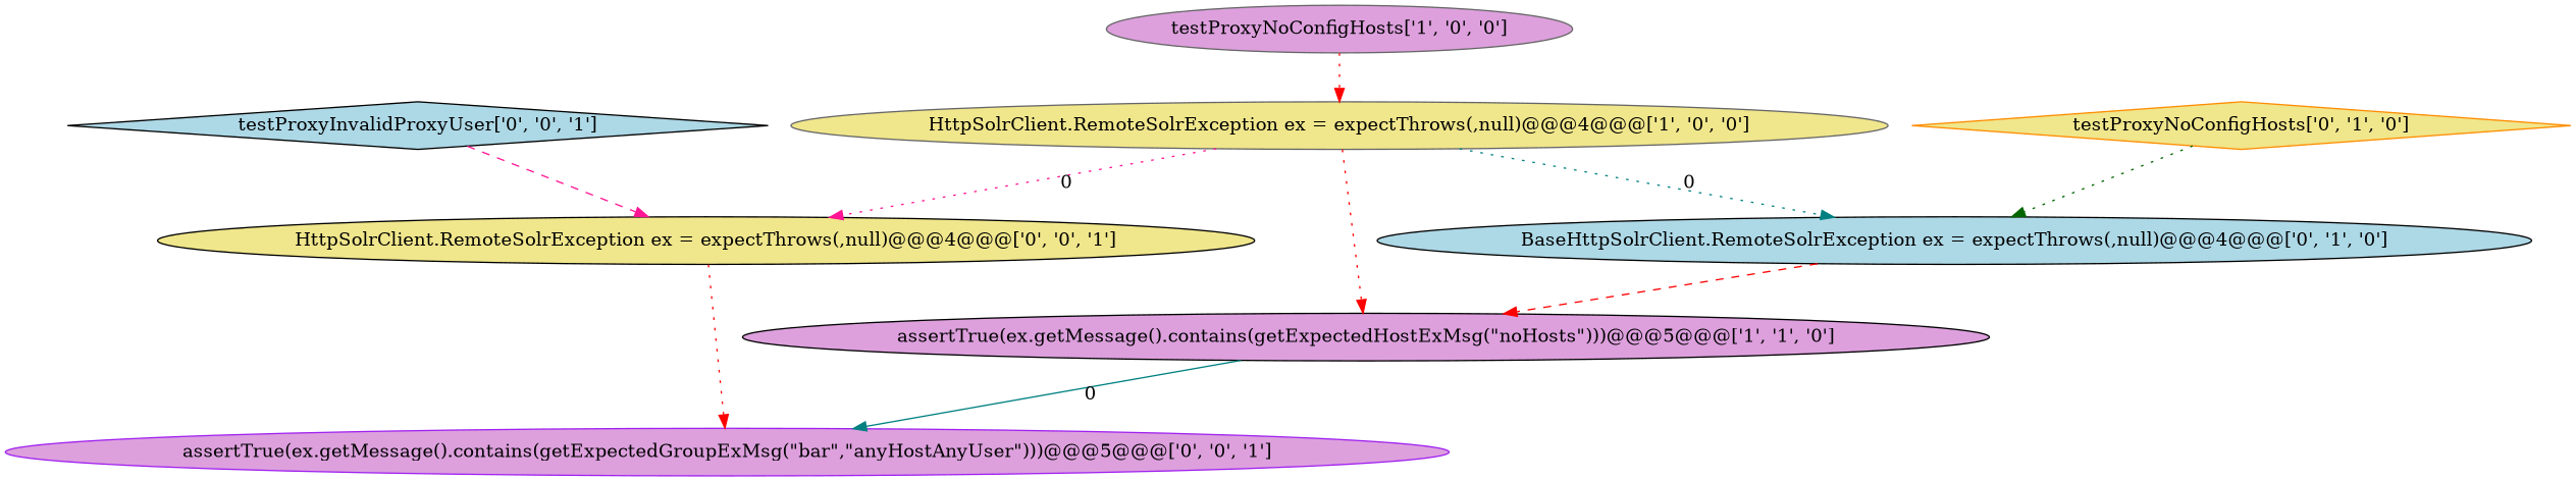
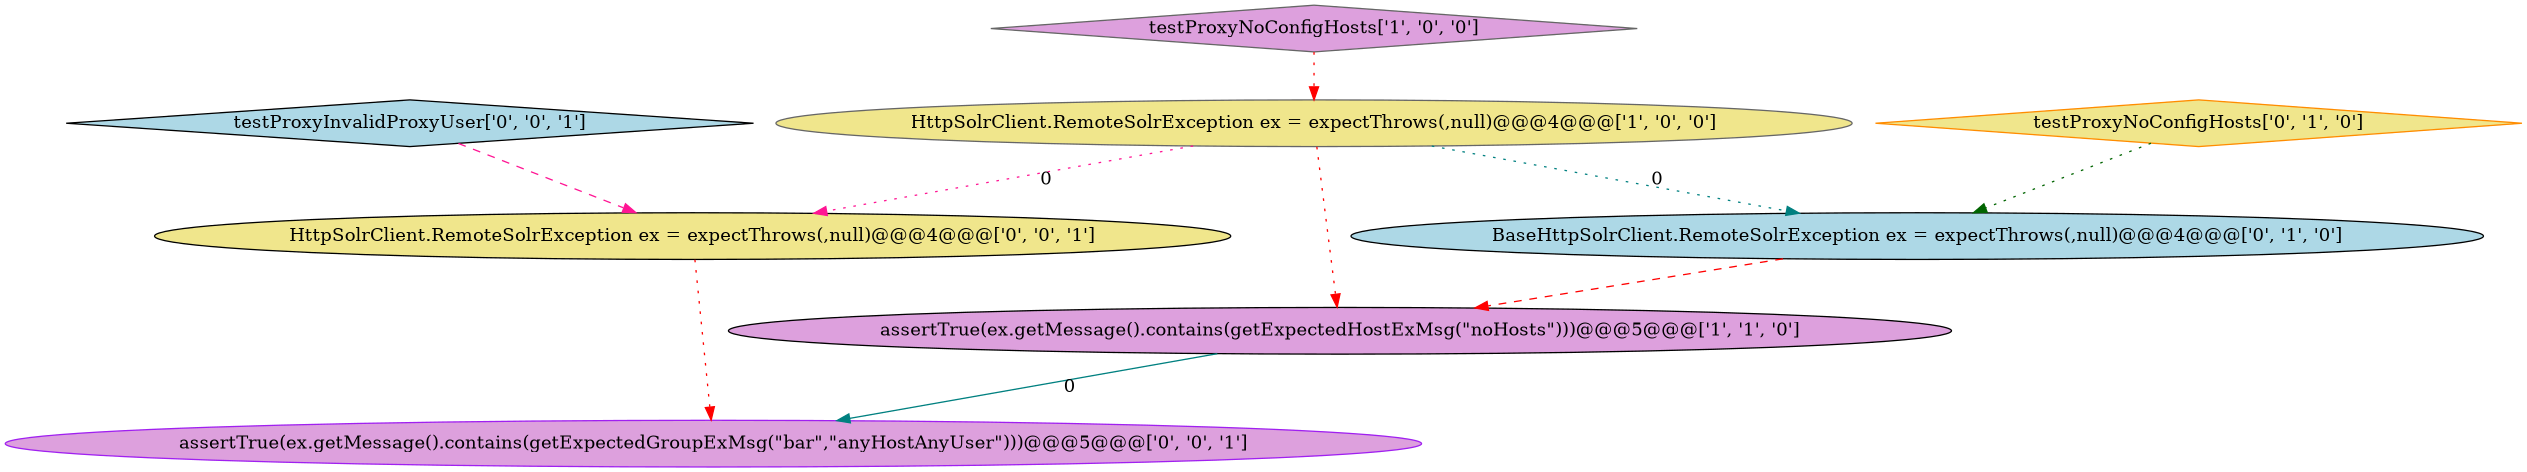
  digraph {
    node [fillcolor=khaki shape=ellipse style=filled color=black]
    edge [style=dotted color=red]
    n1 [fillcolor=lightblue label="testProxyInvalidProxyUser['0', '0', '1']" shape=diamond]
    n2 [label="HttpSolrClient.RemoteSolrException ex = expectThrows(,null)@@@4@@@['0', '0', '1']"]
-   n3 [fillcolor=plum label="testProxyNoConfigHosts['1', '0', '0']" color=gray40]
+   n3 [fillcolor=plum label="testProxyNoConfigHosts['1', '0', '0']" shape=diamond color=gray40]
    n4 [label="HttpSolrClient.RemoteSolrException ex = expectThrows(,null)@@@4@@@['1', '0', '0']" color=gray40]
    n5 [fillcolor=plum label="assertTrue(ex.getMessage().contains(getExpectedGroupExMsg(\"bar\",\"anyHostAnyUser\")))@@@5@@@['0', '0', '1']" color=purple]
    n6 [fillcolor=lightblue label="BaseHttpSolrClient.RemoteSolrException ex = expectThrows(,null)@@@4@@@['0', '1', '0']"]
    n7 [fillcolor=plum label="assertTrue(ex.getMessage().contains(getExpectedHostExMsg(\"noHosts\")))@@@5@@@['1', '1', '0']"]
    n8 [label="testProxyNoConfigHosts['0', '1', '0']" shape=diamond color=darkorange]
    n1 -> n2 [style=dashed color=deeppink]
    n2 -> n5
    n3 -> n4
    n4 -> n2 [label=0 color=deeppink]
    n4 -> n6 [label=0 color=teal]
    n4 -> n7
    n6 -> n7 [style=dashed]
    n7 -> n5 [label=0 style=solid color=teal]
    n8 -> n6 [color=darkgreen]
  }
